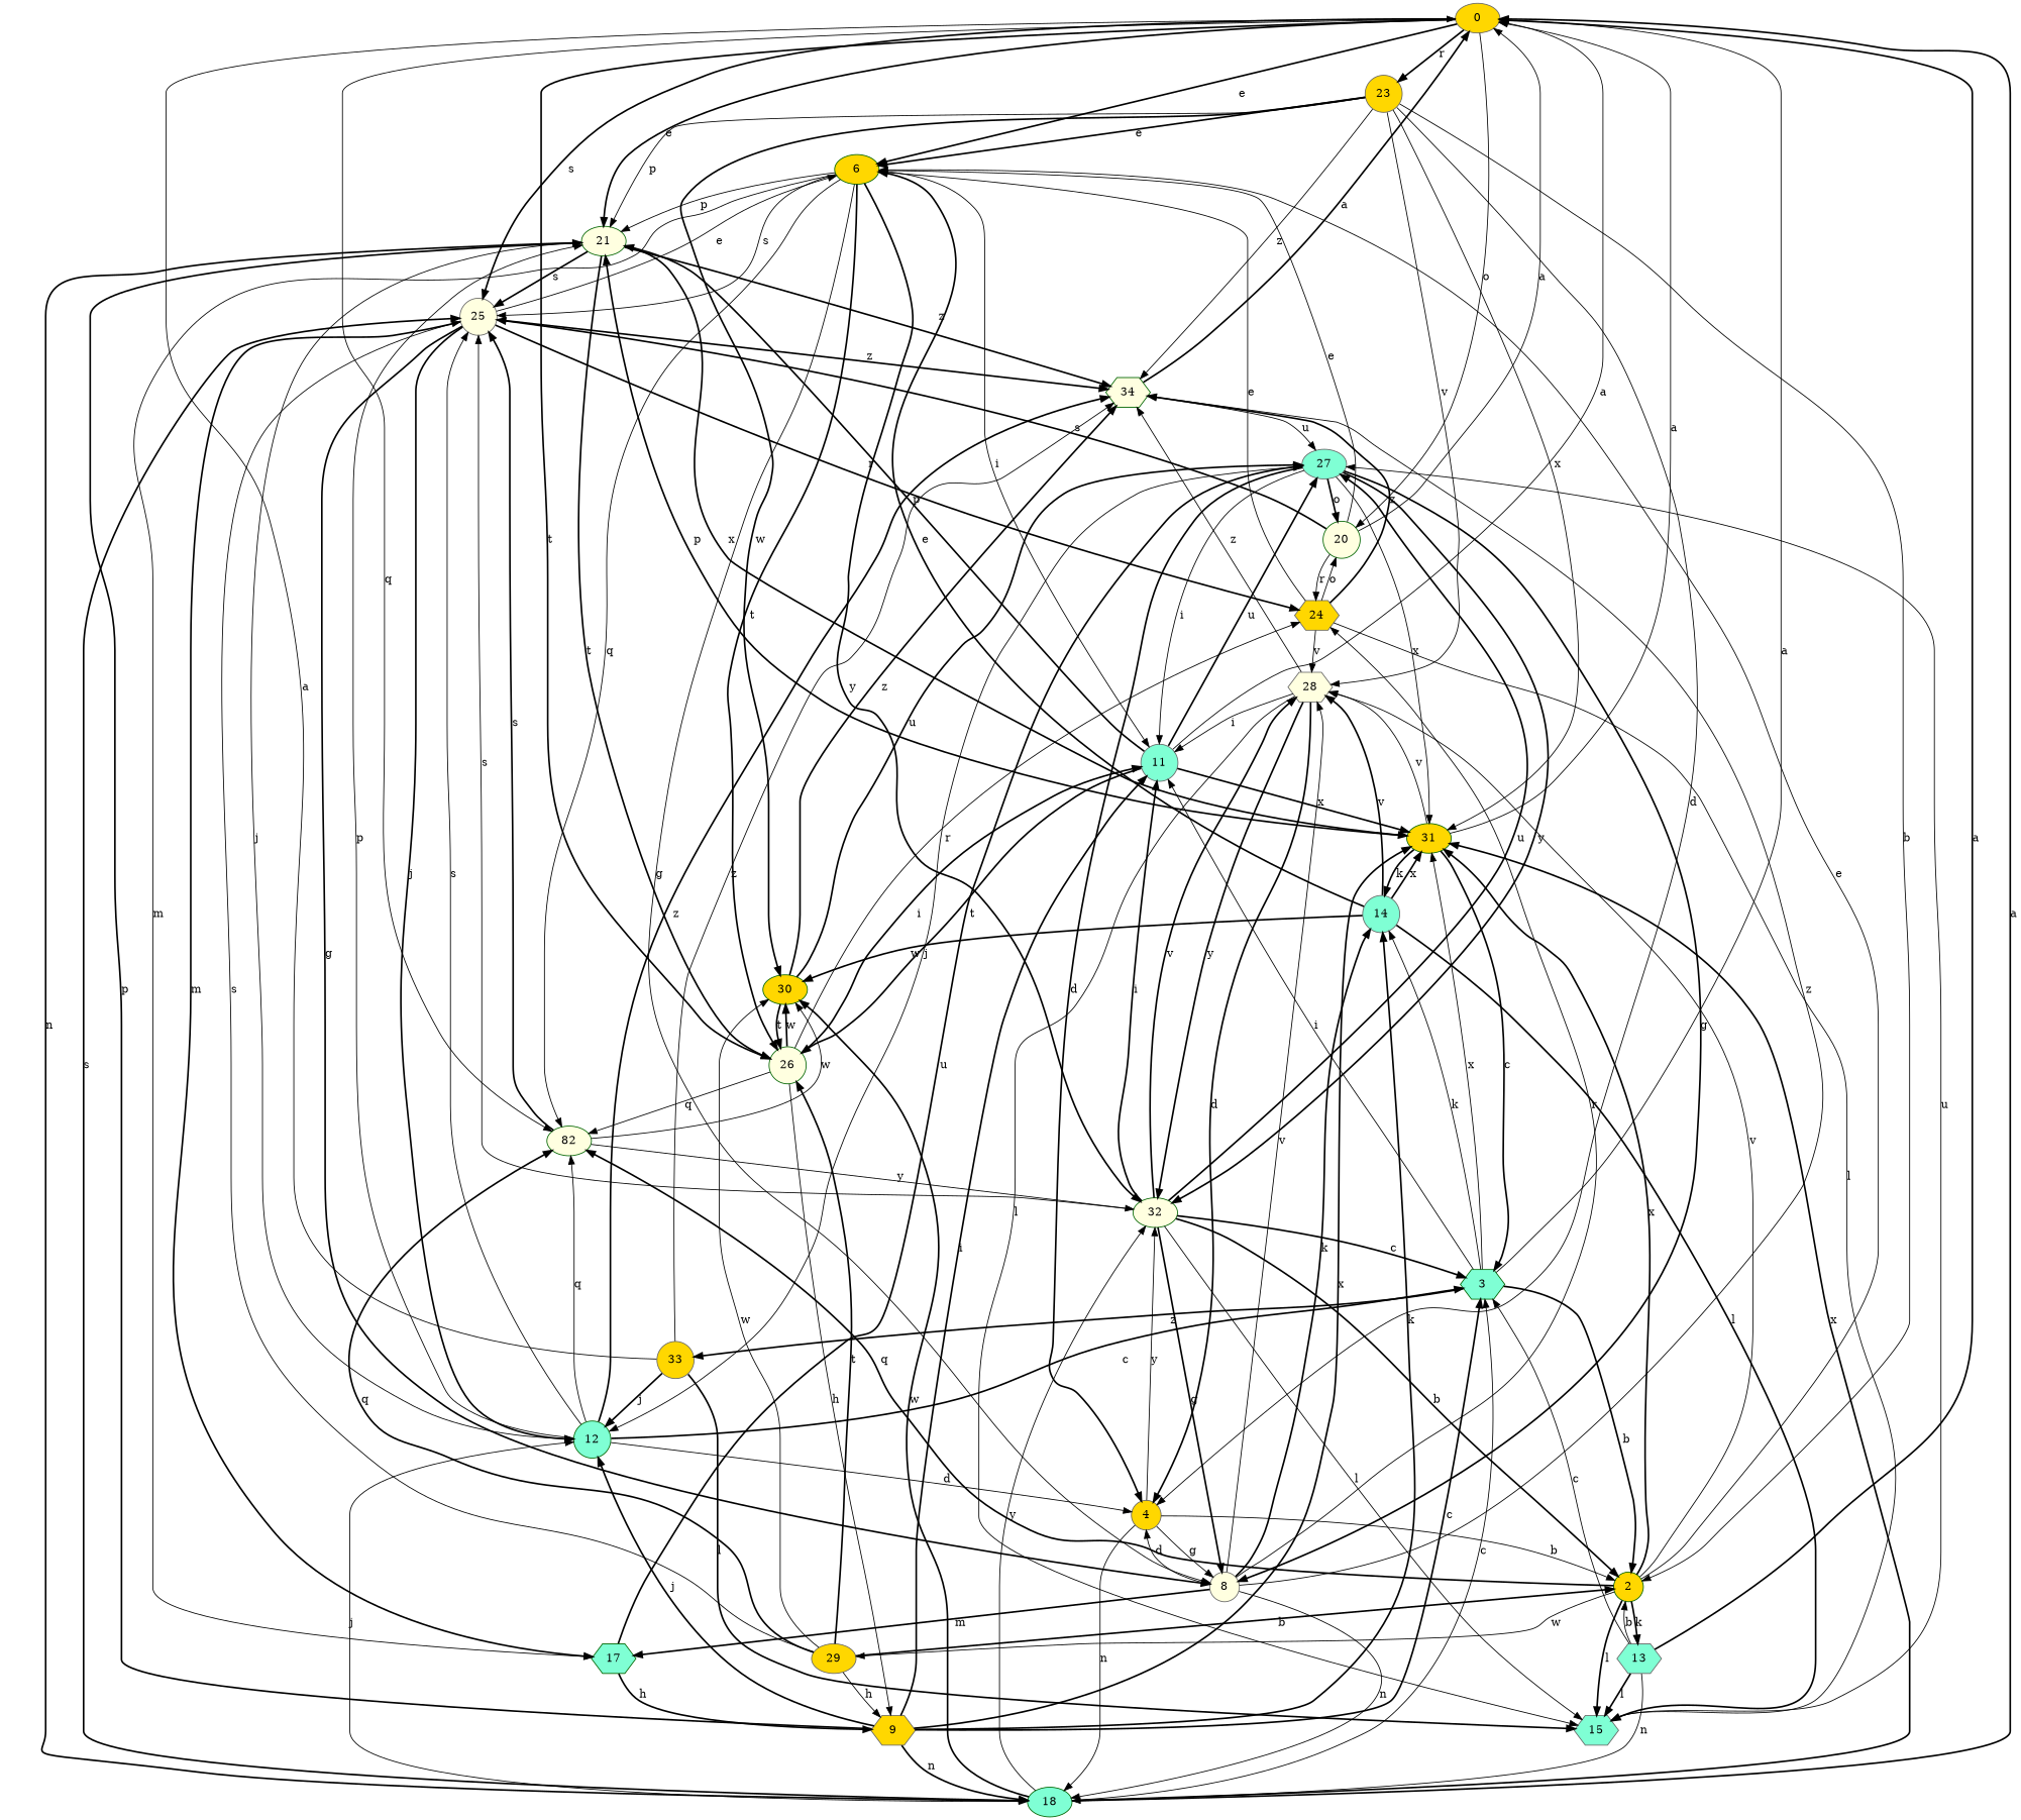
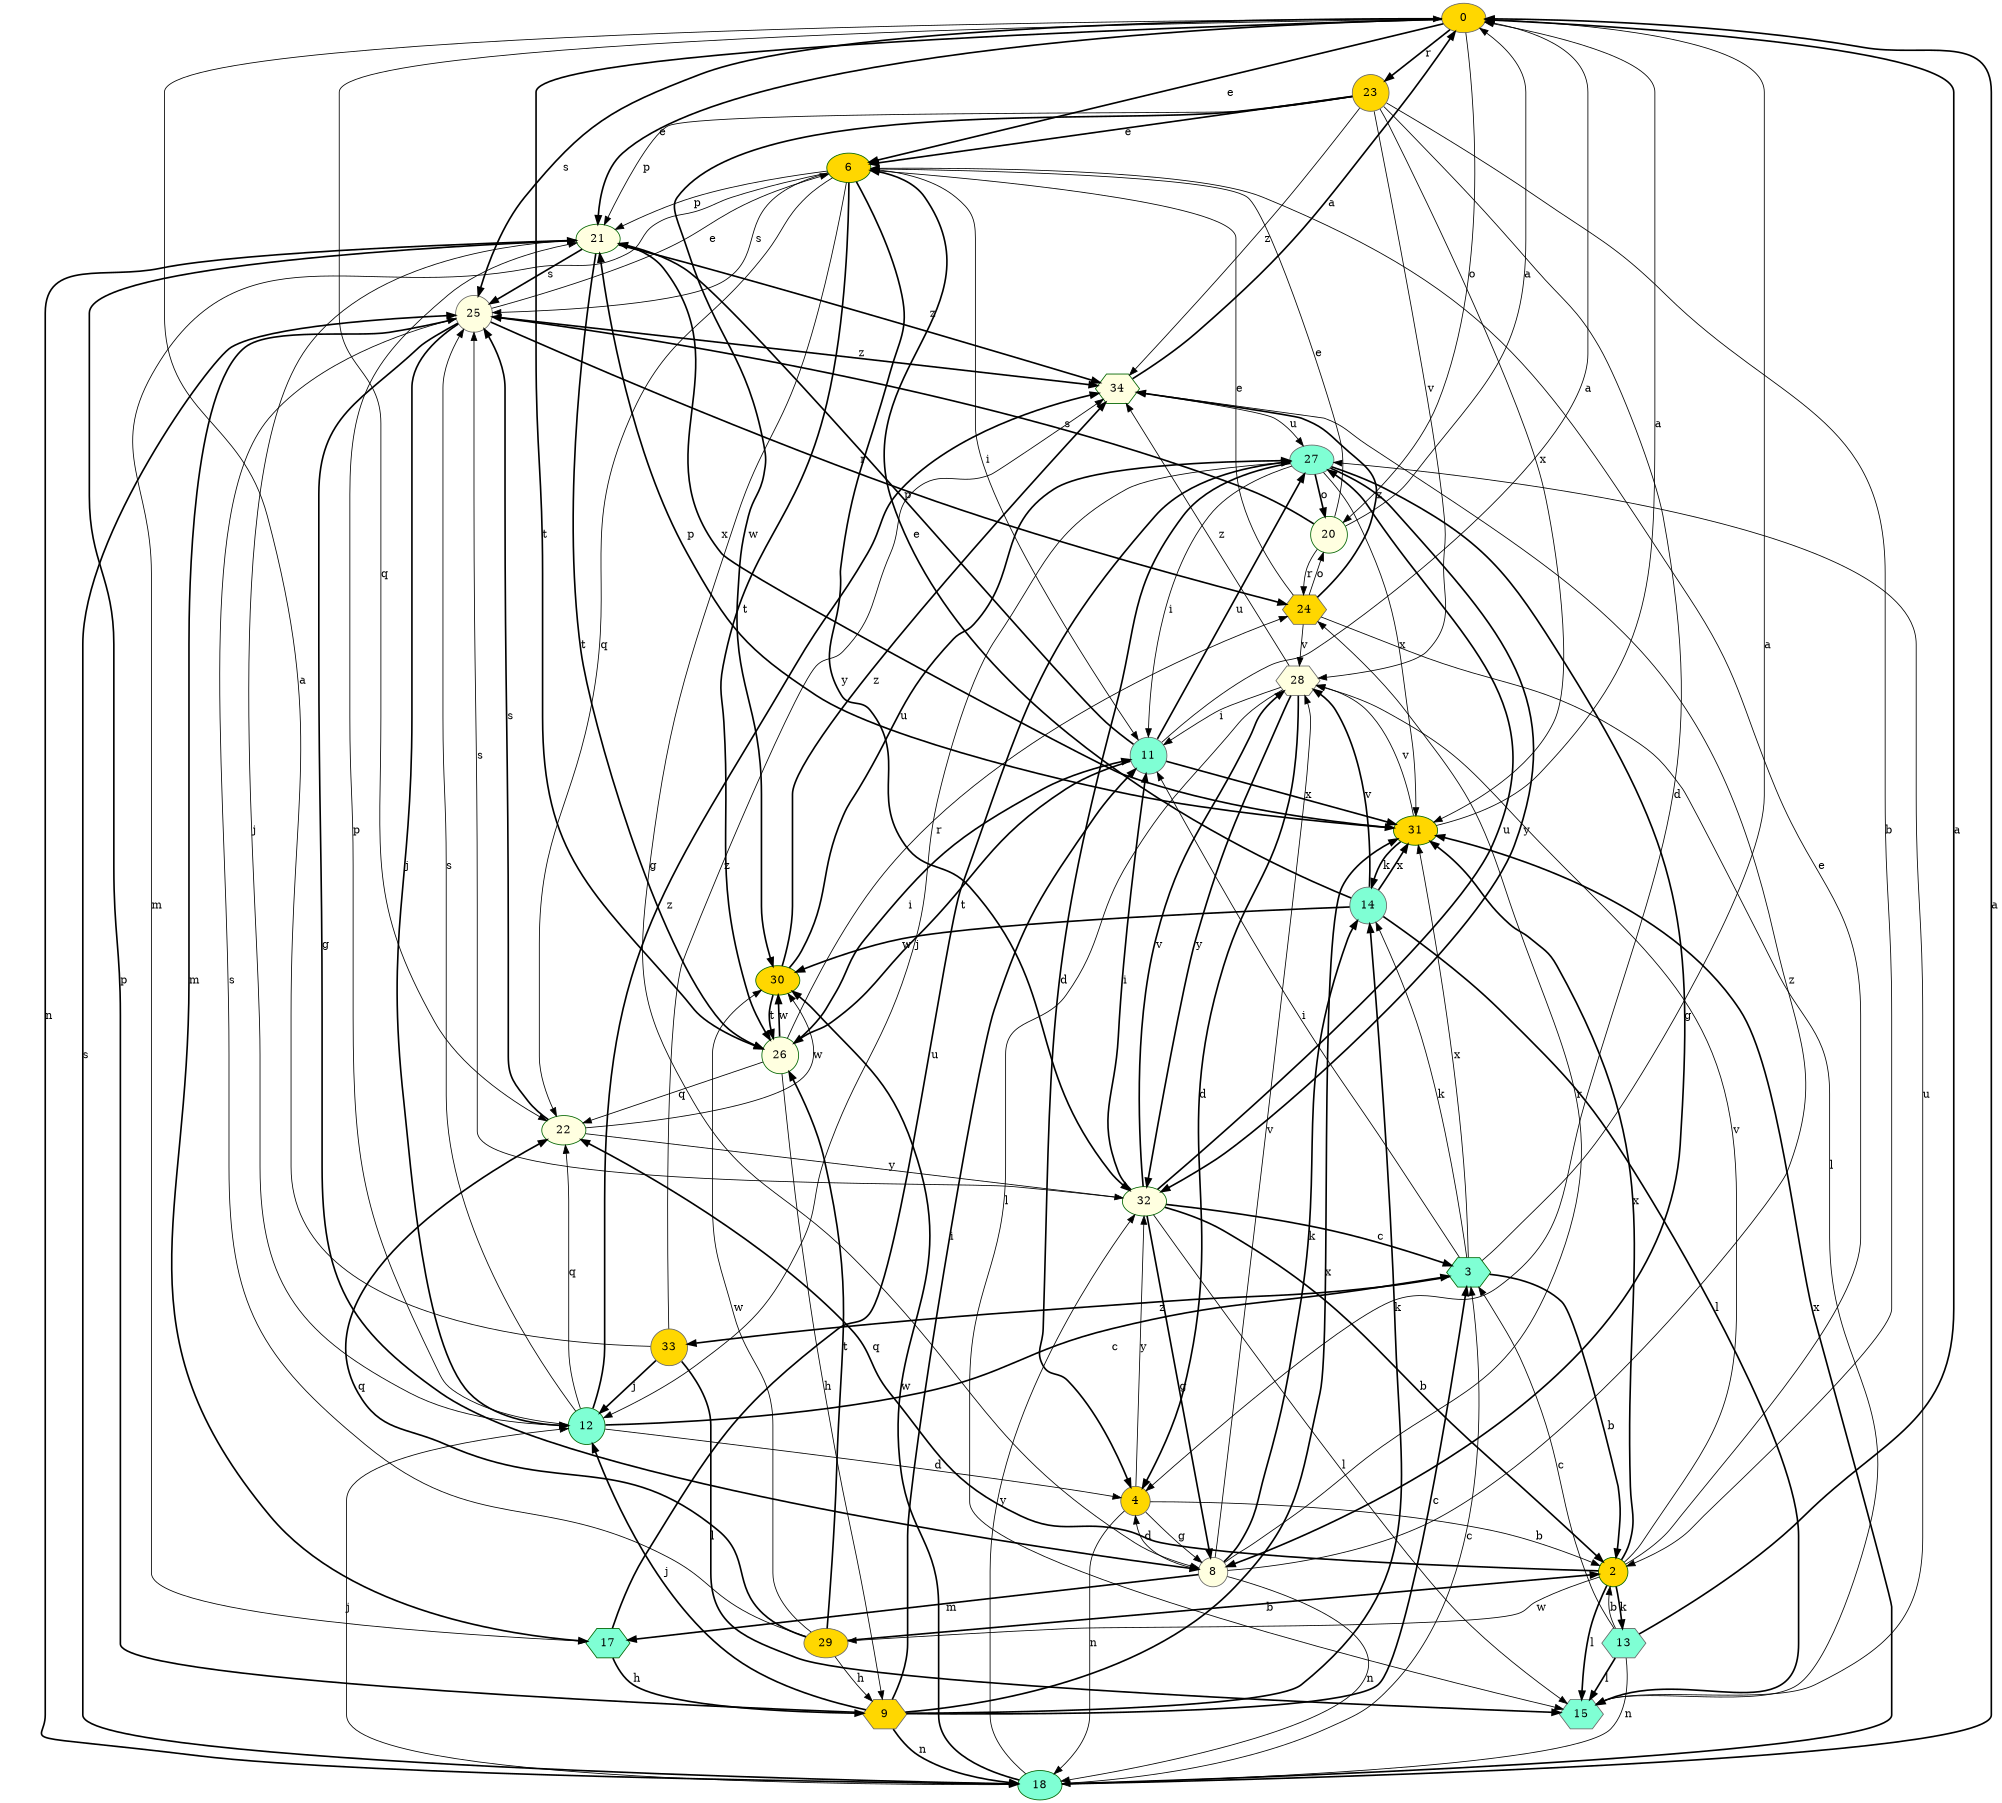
  strict digraph {
    node [color=gray40 fillcolor=gold shape=circle style=filled]
    edge [style=bold]
    0 [shape=ellipse]
    6 [color=darkgreen shape=ellipse]
    20 [color=darkgreen fillcolor=lightyellow]
    21 [color=darkgreen fillcolor=lightyellow shape=ellipse]
-   22 [color=darkgreen fillcolor=lightyellow shape=ellipse label=82]
+   22 [color=darkgreen fillcolor=lightyellow shape=ellipse]
    23
    25 [fillcolor=lightyellow]
    26 [color=darkgreen fillcolor=lightyellow]
    11 [fillcolor=aquamarine]
    8 [fillcolor=lightyellow]
    32 [color=darkgreen fillcolor=lightyellow shape=ellipse]
    17 [color=darkgreen fillcolor=aquamarine shape=hexagon]
    24 [shape=hexagon]
    12 [color=darkgreen fillcolor=aquamarine]
    31 [color=darkgreen shape=ellipse]
    18 [color=darkgreen fillcolor=aquamarine shape=ellipse]
    34 [color=darkgreen fillcolor=lightyellow shape=hexagon]
    30 [color=darkgreen shape=ellipse]
    2 [color=darkgreen]
    28 [fillcolor=lightyellow shape=hexagon]
    4
    9 [shape=hexagon]
    13 [fillcolor=aquamarine shape=hexagon]
    15 [fillcolor=aquamarine shape=hexagon]
    29 [shape=ellipse]
    3 [color=darkgreen fillcolor=aquamarine shape=hexagon]
    27 [fillcolor=aquamarine shape=ellipse]
    14 [fillcolor=aquamarine]
    33
    0 -> 6 [label=e]
    0 -> 20 [label=o style=solid]
    0 -> 21 [label=e]
    0 -> 22 [label=q style=solid]
    0 -> 23 [label=r]
    0 -> 25 [label=s]
    0 -> 26 [label=t]
    6 -> 21 [label=p style=solid]
    6 -> 22 [label=q style=solid]
    6 -> 25 [label=s style=solid]
    6 -> 26 [label=t]
    6 -> 11 [label=i style=solid]
    6 -> 8 [label=g style=solid]
    6 -> 32 [label=y]
    6 -> 17 [label=m style=solid]
    20 -> 0 [label=a style=solid]
    20 -> 6 [label=e style=solid]
    20 -> 25 [label=s]
    20 -> 24 [label=r style=solid]
    21 -> 25 [label=s]
    21 -> 26 [label=t]
    21 -> 12 [label=j style=solid]
    21 -> 31 [label=x]
    21 -> 18 [label=n]
    21 -> 34 [label=z]
    22 -> 25 [label=s]
    22 -> 32 [label=y style=solid]
    22 -> 30 [label=w style=solid]
    23 -> 6 [label=e]
    23 -> 21 [label=p style=solid]
    23 -> 31 [label=x style=solid]
    23 -> 34 [label=z style=solid]
    23 -> 30 [label=w]
    23 -> 2 [label=b style=solid]
    23 -> 28 [label=v style=solid]
    23 -> 4 [label=d style=solid]
    25 -> 6 [label=e style=solid]
    25 -> 8 [label=g]
    25 -> 17 [label=m]
    25 -> 24 [label=r]
    25 -> 12 [label=j]
    25 -> 34 [label=z]
    26 -> 22 [label=q style=solid]
    26 -> 11 [label=i]
    26 -> 24 [label=r style=solid]
    26 -> 30 [label=w]
    26 -> 9 [label=h style=solid]
    11 -> 0 [label=a style=solid]
    11 -> 21 [label=p]
    11 -> 26 [label=t]
    11 -> 31 [label=x]
    11 -> 27 [label=u]
    8 -> 17 [label=m]
    8 -> 24 [label=r style=solid]
    8 -> 18 [label=n style=solid]
    8 -> 34 [label=z style=solid]
    8 -> 28 [label=v style=solid]
    8 -> 4 [label=d style=solid]
    8 -> 14 [label=k]
    32 -> 25 [label=s style=solid]
    32 -> 11 [label=i]
    32 -> 8 [label=g]
    32 -> 2 [label=b]
    32 -> 28 [label=v]
    32 -> 15 [label=l style=solid]
    32 -> 3 [label=c]
    32 -> 27 [label=u]
    17 -> 9 [label=h]
    17 -> 27 [label=u]
    24 -> 6 [label=e style=solid]
    24 -> 20 [label=o style=solid]
    24 -> 34 [label=z]
    24 -> 28 [label=v style=solid]
    24 -> 15 [label=l style=solid]
    12 -> 21 [label=p style=solid]
    12 -> 22 [label=q style=solid]
    12 -> 25 [label=s style=solid]
    12 -> 34 [label=z]
    12 -> 4 [label=d style=solid]
    12 -> 3 [label=c]
    31 -> 0 [label=a style=solid]
    31 -> 21 [label=p]
    31 -> 28 [label=v style=solid]
-   31 -> 3 [label=c]
    31 -> 14 [label=k]
    18 -> 0 [label=a]
    18 -> 25 [label=s]
    18 -> 32 [label=y style=solid]
    18 -> 12 [label=j style=solid]
    18 -> 31 [label=x]
    18 -> 30 [label=w]
    18 -> 3 [label=c style=solid]
    34 -> 0 [label=a]
    34 -> 27 [label=u style=solid]
    30 -> 26 [label=t]
    30 -> 34 [label=z]
    30 -> 27 [label=u]
    2 -> 6 [label=e style=solid]
    2 -> 22 [label=q]
    2 -> 31 [label=x]
    2 -> 28 [label=v style=solid]
    2 -> 13 [label=k]
    2 -> 15 [label=l]
    2 -> 29 [label=w style=solid]
    28 -> 11 [label=i style=solid]
    28 -> 32 [label=y]
    28 -> 34 [label=z style=solid]
    28 -> 4 [label=d]
    28 -> 15 [label=l style=solid]
    4 -> 8 [label=g style=solid]
    4 -> 32 [label=y style=solid]
    4 -> 18 [label=n style=solid]
    4 -> 2 [label=b style=solid]
    9 -> 21 [label=p]
    9 -> 11 [label=i]
    9 -> 12 [label=j]
    9 -> 31 [label=x]
    9 -> 18 [label=n]
    9 -> 3 [label=c]
    9 -> 14 [label=k]
    13 -> 0 [label=a]
    13 -> 18 [label=n style=solid]
    13 -> 2 [label=b style=solid]
    13 -> 15 [label=l]
    13 -> 3 [label=c style=solid]
    15 -> 27 [label=u style=solid]
    29 -> 22 [label=q]
    29 -> 25 [label=s style=solid]
    29 -> 26 [label=t]
    29 -> 30 [label=w style=solid]
    29 -> 2 [label=b]
    29 -> 9 [label=h style=solid]
    3 -> 0 [label=a style=solid]
    3 -> 11 [label=i style=solid]
    3 -> 31 [label=x style=solid]
    3 -> 2 [label=b]
    3 -> 14 [label=k style=solid]
    3 -> 33 [label=z]
    27 -> 20 [label=o]
    27 -> 11 [label=i style=solid]
    27 -> 8 [label=g]
    27 -> 32 [label=y]
    27 -> 12 [label=j style=solid]
    27 -> 31 [label=x style=solid]
    27 -> 4 [label=d]
    14 -> 6 [label=e]
    14 -> 31 [label=x]
    14 -> 30 [label=w]
    14 -> 28 [label=v]
    14 -> 15 [label=l]
    33 -> 0 [label=a style=solid]
    33 -> 12 [label=j]
    33 -> 34 [label=z style=solid]
    33 -> 15 [label=l]
  }
